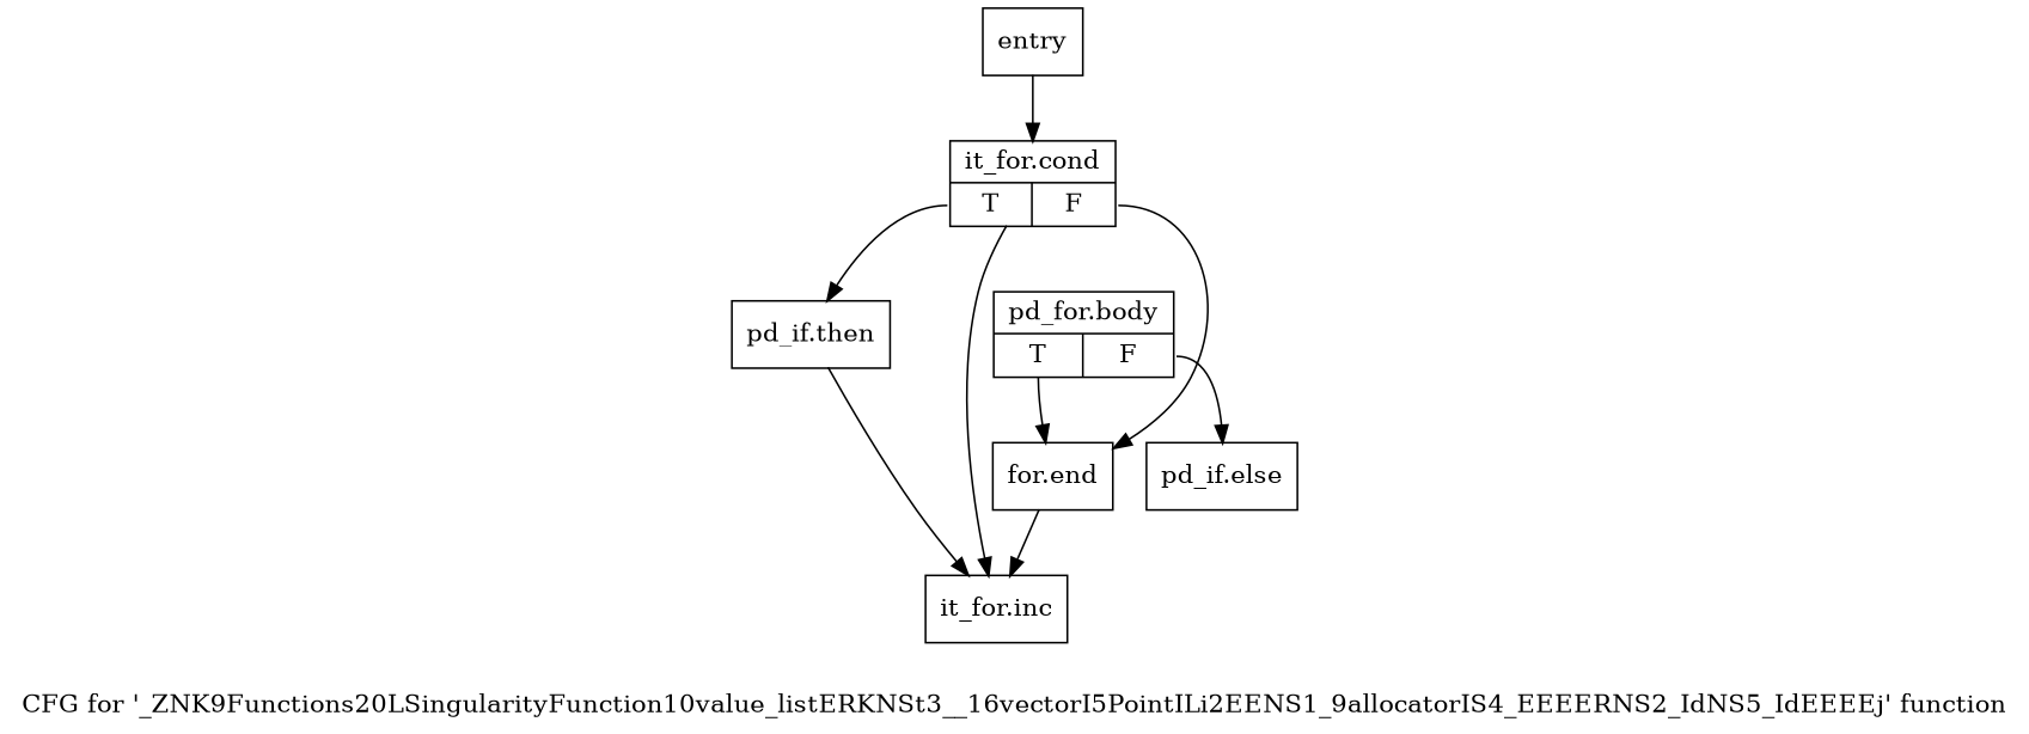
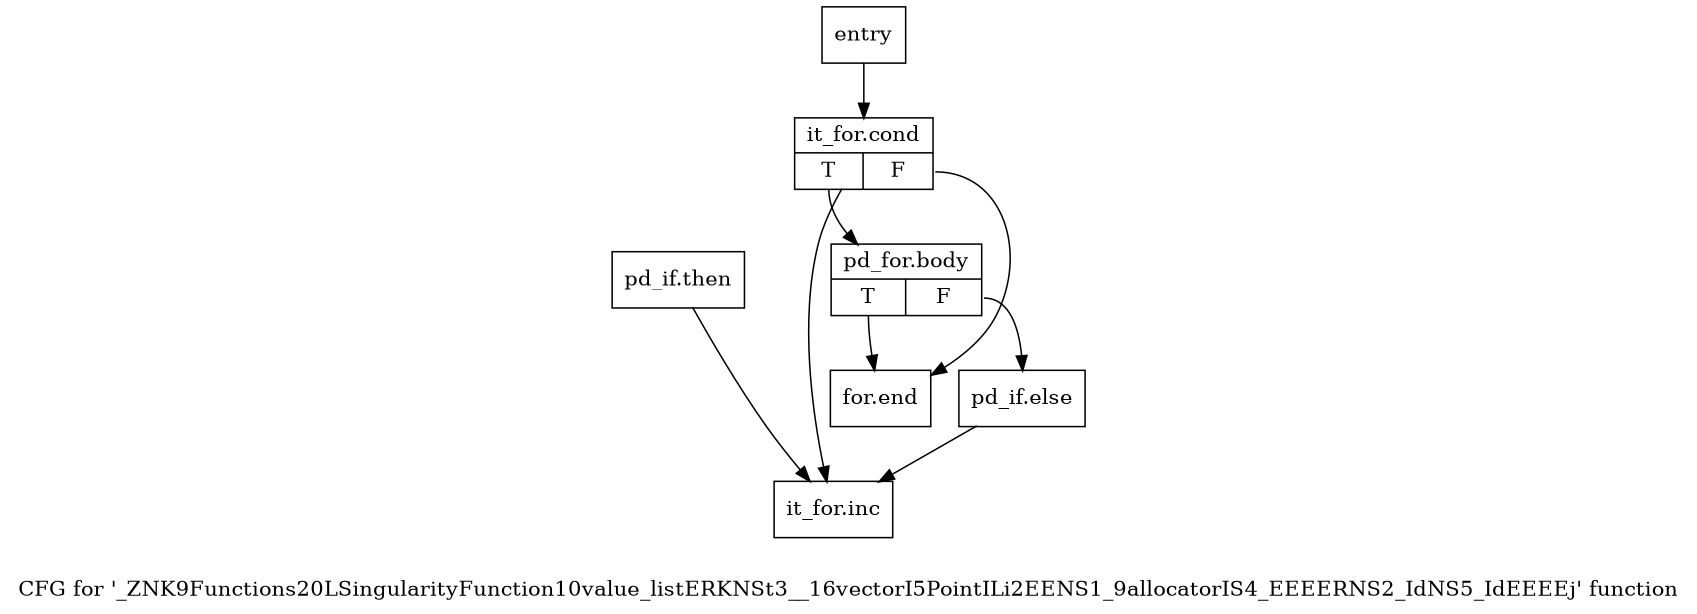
  digraph {
    label="CFG for '_ZNK9Functions20LSingularityFunction10value_listERKNSt3__16vectorI5PointILi2EENS1_9allocatorIS4_EEEERNS2_IdNS5_IdEEEEj' function"
    node [shape=record]
    n1 [label="{entry}"]
    n2 [label="{it_for.cond|{<s0>T|<s1>F}}"]
    n3 [label="{pd_for.body|{<s0>T|<s1>F}}"]
    n4 [label="{for.end}"]
    n5 [label="{it_for.inc}"]
    n6 [label="{pd_if.else}"]
    n7 [label="{pd_if.then}"]
    n1 -> n2
-   n2 -> n7 [tailport=s0]
+   n2 -> n3 [tailport=s0]
    n2 -> n4 [tailport=s1]
    n2 -> n5
    n3 -> n4 [tailport=s0]
    n3 -> n6 [tailport=s1]
-   n4 -> n5
+   n6 -> n5
    n7 -> n5
  }
